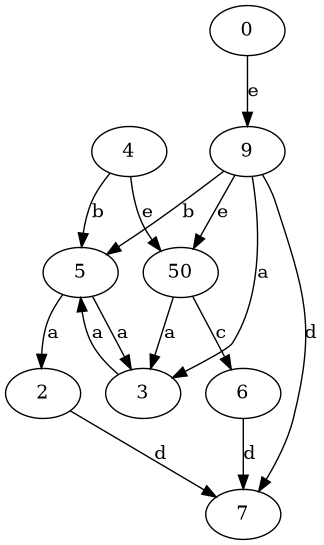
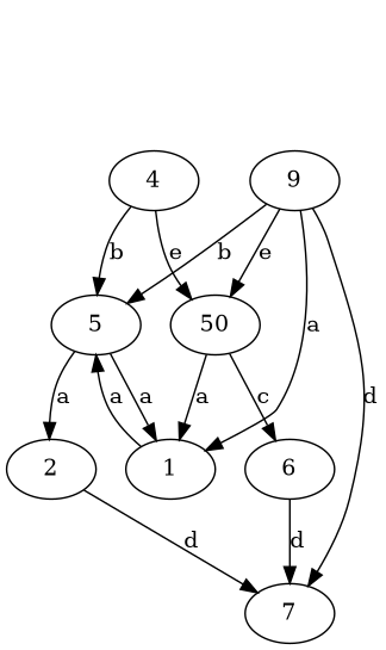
  strict digraph {
    n1 [label=4]
    5
    n3 [label=50]
-   3
+   3 [label=1]
    2
    6
-   0
    9
    7
    n1 -> 5 [label=b]
    n1 -> n3 [label=e]
    5 -> 3 [label=a]
    5 -> 2 [label=a]
    n3 -> 3 [label=a]
    n3 -> 6 [label=c]
    3 -> 5 [label=a]
    2 -> 7 [label=d]
    6 -> 7 [label=d]
-   0 -> 9 [label=e]
    9 -> 5 [label=b]
    9 -> n3 [label=e]
    9 -> 3 [label=a]
    9 -> 7 [label=d]
  }
